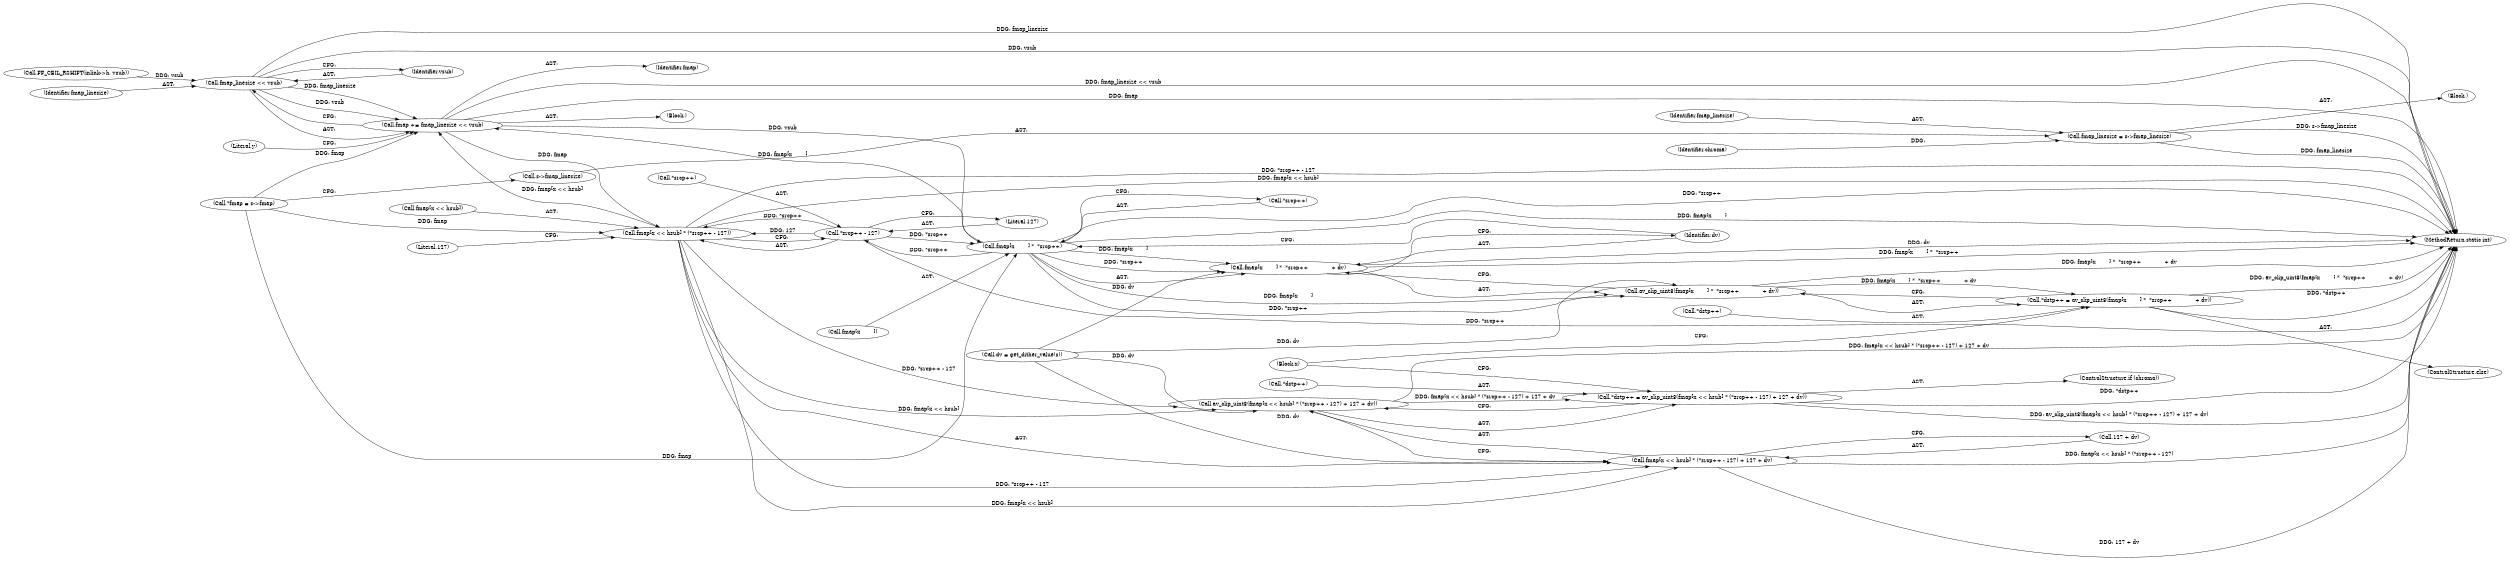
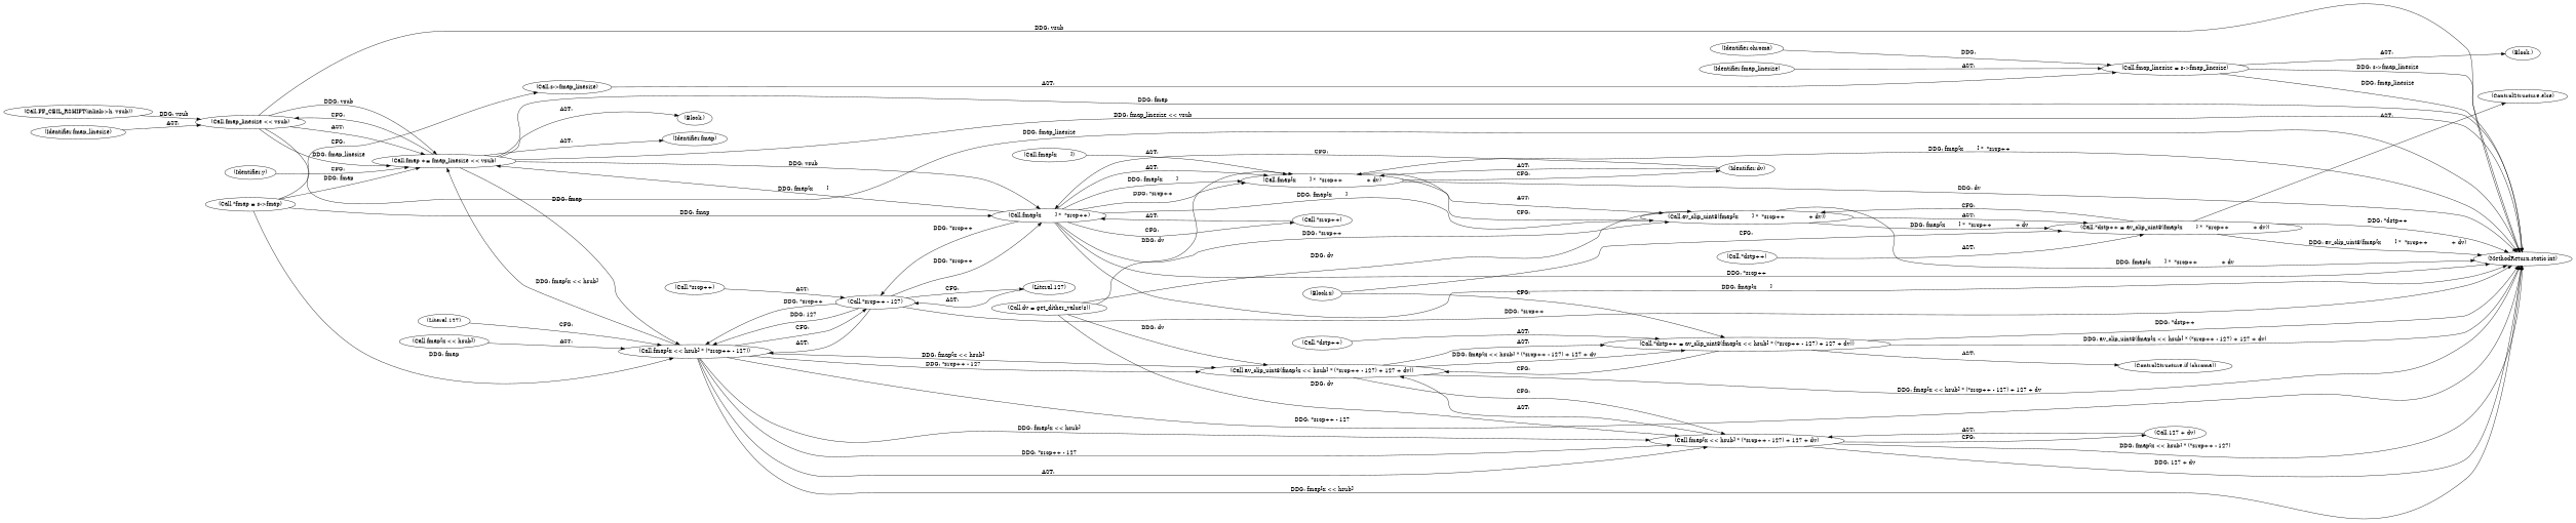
  digraph {
    rankdir=LR
    n1 [label="(Call,fmap_linesize = s->fmap_linesize)"]
    n2 [label="(MethodReturn,static int)"]
    n3 [label="(Block,)"]
    n4 [label="(Call,fmap_linesize << vsub)"]
    n5 [label="(Call,fmap += fmap_linesize << vsub)"]
-   n6 [label="(Identifier,vsub)"]
    n7 [label="(Call,s->fmap_linesize)"]
    n8 [label="(Call,fmap[x << hsub] * (*srcp++ - 127))"]
    n9 [label="(Call,fmap[x        ] *  *srcp++)"]
    n10 [label="(Block,)"]
    n11 [label="(Identifier,fmap)"]
    n12 [label="(Call,av_clip_uint8(fmap[x << hsub] * (*srcp++ - 127) + 127 + dv))"]
    n13 [label="(Call,fmap[x << hsub] * (*srcp++ - 127) + 127 + dv)"]
    n14 [label="(Call,*srcp++ - 127)"]
    n15 [label="(Call,av_clip_uint8(fmap[x        ] *  *srcp++              + dv))"]
    n16 [label="(Call,fmap[x        ] *  *srcp++              + dv)"]
    n17 [label="(Call,*srcp++)"]
    n18 [label="(Call,*dstp++ = av_clip_uint8(fmap[x << hsub] * (*srcp++ - 127) + 127 + dv))"]
    n19 [label="(Call,127 + dv)"]
    n20 [label="(Literal,127)"]
    n21 [label="(ControlStructure,if (chroma))"]
    n22 [label="(Call,*dstp++ = av_clip_uint8(fmap[x        ] *  *srcp++              + dv))"]
    n23 [label="(Identifier,dv)"]
    n24 [label="(ControlStructure,else)"]
    n25 [label="(Call,*dstp++)"]
    n26 [label="(Identifier,chroma)"]
    n27 [label="(Identifier,fmap_linesize)"]
    n28 [label="(Call,fmap[x << hsub])"]
    n29 [label="(Call,*srcp++)"]
    n30 [label="(Block,x)"]
    n31 [label="(Call,*fmap = s->fmap)"]
    n32 [label="(Call,FF_CEIL_RSHIFT(inlink->h, vsub))"]
    n33 [label="(Call,fmap[x        ])"]
    n34 [label="(Call,*dstp++)"]
    n35 [label="(Literal,127)"]
-   n36 [label="(Literal,y)"]
+   n36 [label="(Identifier,y)"]
    n37 [label="(Call,dv = get_dither_value(s))"]
    n38 [label="(Identifier,fmap_linesize)"]
    n1 -> n2 [label="DDG: s->fmap_linesize"]
    n1 -> n2 [label="DDG: fmap_linesize"]
    n1 -> n3 [label="AST: "]
    n4 -> n2 [label="DDG: fmap_linesize"]
    n4 -> n2 [label="DDG: vsub"]
    n4 -> n5 [label="AST: "]
    n4 -> n5 [label="DDG: fmap_linesize"]
    n4 -> n5 [label="DDG: vsub"]
-   n4 -> n6 [label="CFG: "]
    n5 -> n2 [label="DDG: fmap_linesize << vsub"]
    n5 -> n2 [label="DDG: fmap"]
    n5 -> n4 [label="CFG: "]
    n5 -> n8 [label="DDG: fmap"]
    n5 -> n9 [label="DDG: vsub"]
    n5 -> n10 [label="AST: "]
    n5 -> n11 [label="AST: "]
-   n6 -> n4 [label="AST: "]
    n7 -> n1 [label="AST: "]
    n8 -> n2 [label="DDG: *srcp++ - 127"]
    n8 -> n2 [label="DDG: fmap[x << hsub]"]
    n8 -> n5 [label="DDG: fmap[x << hsub]"]
    n8 -> n12 [label="DDG: fmap[x << hsub]"]
    n8 -> n12 [label="DDG: *srcp++ - 127"]
    n8 -> n13 [label="AST: "]
    n8 -> n13 [label="DDG: fmap[x << hsub]"]
    n8 -> n13 [label="DDG: *srcp++ - 127"]
    n8 -> n14 [label="CFG: "]
    n9 -> n2 [label="DDG: *srcp++"]
    n9 -> n2 [label="DDG: fmap[x        ]"]
    n9 -> n5 [label="DDG: fmap[x        ]"]
    n9 -> n14 [label="DDG: *srcp++"]
    n9 -> n15 [label="DDG: fmap[x        ]"]
    n9 -> n15 [label="DDG: *srcp++"]
    n9 -> n16 [label="AST: "]
    n9 -> n16 [label="DDG: fmap[x        ]"]
    n9 -> n16 [label="DDG: *srcp++"]
    n9 -> n17 [label="CFG: "]
    n12 -> n2 [label="DDG: fmap[x << hsub] * (*srcp++ - 127) + 127 + dv"]
    n12 -> n13 [label="CFG: "]
    n12 -> n18 [label="AST: "]
    n12 -> n18 [label="DDG: fmap[x << hsub] * (*srcp++ - 127) + 127 + dv"]
    n13 -> n2 [label="DDG: fmap[x << hsub] * (*srcp++ - 127)"]
    n13 -> n2 [label="DDG: 127 + dv"]
    n13 -> n12 [label="AST: "]
    n13 -> n19 [label="CFG: "]
    n14 -> n2 [label="DDG: *srcp++"]
    n14 -> n8 [label="AST: "]
    n14 -> n8 [label="DDG: *srcp++"]
    n14 -> n8 [label="DDG: 127"]
    n14 -> n9 [label="DDG: *srcp++"]
    n14 -> n20 [label="CFG: "]
    n15 -> n2 [label="DDG: fmap[x        ] *  *srcp++              + dv"]
    n15 -> n16 [label="CFG: "]
    n15 -> n22 [label="AST: "]
    n15 -> n22 [label="DDG: fmap[x        ] *  *srcp++              + dv"]
    n16 -> n2 [label="DDG: dv"]
    n16 -> n2 [label="DDG: fmap[x        ] *  *srcp++"]
    n16 -> n15 [label="AST: "]
    n16 -> n23 [label="CFG: "]
    n17 -> n9 [label="AST: "]
    n18 -> n2 [label="DDG: av_clip_uint8(fmap[x << hsub] * (*srcp++ - 127) + 127 + dv)"]
    n18 -> n2 [label="DDG: *dstp++"]
    n18 -> n12 [label="CFG: "]
    n18 -> n21 [label="AST: "]
    n19 -> n13 [label="AST: "]
    n20 -> n14 [label="AST: "]
    n22 -> n2 [label="DDG: *dstp++"]
    n22 -> n2 [label="DDG: av_clip_uint8(fmap[x        ] *  *srcp++              + dv)"]
    n22 -> n15 [label="CFG: "]
    n22 -> n24 [label="AST: "]
    n23 -> n9 [label="CFG: "]
    n23 -> n16 [label="AST: "]
    n25 -> n18 [label="AST: "]
    n26 -> n1 [label="DDG: "]
    n27 -> n1 [label="AST: "]
    n28 -> n8 [label="AST: "]
    n29 -> n14 [label="AST: "]
    n30 -> n18 [label="CFG: "]
    n30 -> n22 [label="CFG: "]
    n31 -> n5 [label="DDG: fmap"]
    n31 -> n7 [label="CFG: "]
    n31 -> n8 [label="DDG: fmap"]
    n31 -> n9 [label="DDG: fmap"]
    n32 -> n4 [label="DDG: vsub"]
-   n33 -> n9 [label="AST: "]
+   n33 -> n16 [label="AST: "]
    n34 -> n22 [label="AST: "]
    n35 -> n8 [label="CFG: "]
    n36 -> n5 [label="CFG: "]
    n37 -> n12 [label="DDG: dv"]
    n37 -> n13 [label="DDG: dv"]
    n37 -> n15 [label="DDG: dv"]
    n37 -> n16 [label="DDG: dv"]
    n38 -> n4 [label="AST: "]
  }
